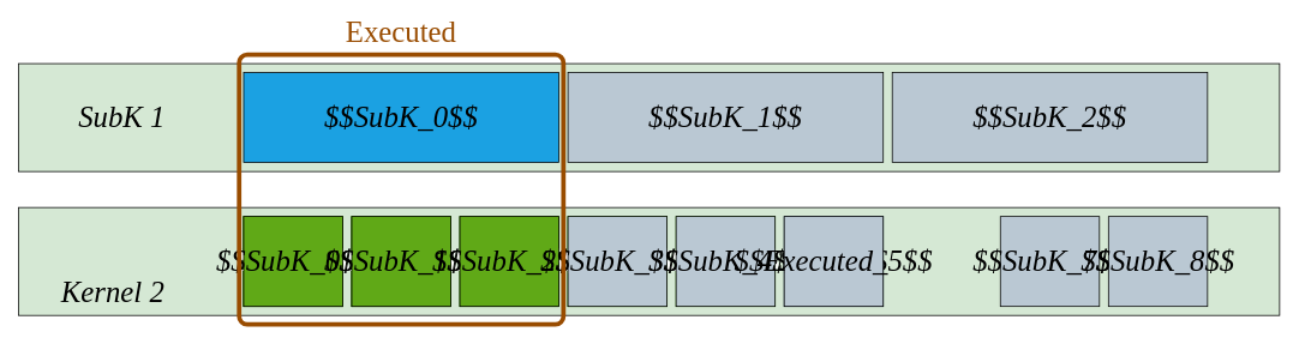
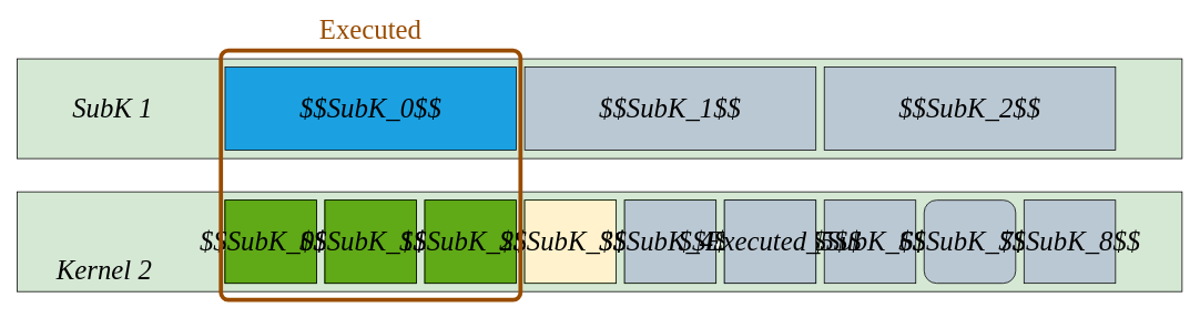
  <mxCell id="0" />
  <mxCell id="1" parent="0" />
  <mxCell id="2" value="" style="rounded=0;whiteSpace=wrap;html=1;strokeColor=#000000;fillColor=#d5e8d4;" parent="1" vertex="1"><mxGeometry x="20" y="70" width="1400" height="120" as="geometry" /></mxCell>
  <mxCell id="3" value="" style="rounded=0;whiteSpace=wrap;html=1;strokeColor=#000000;fillColor=#d5e8d4;" parent="1" vertex="1"><mxGeometry x="20" y="230" width="1400" height="120" as="geometry" /></mxCell>
  <mxCell id="4" value="SubK 1" style="text;html=1;align=center;verticalAlign=middle;whiteSpace=wrap;rounded=0;fontFamily=Times New Roman;fontStyle=2;fontSize=33;fontColor=#000000;" parent="1" vertex="1"><mxGeometry x="40" y="115" width="190" height="30" as="geometry" /></mxCell>
  <mxCell id="5" value="Kernel 2" style="text;html=1;align=center;verticalAlign=middle;whiteSpace=wrap;rounded=0;fontFamily=Times New Roman;fontStyle=2;fontSize=33;fontColor=#000000;" parent="1" vertex="1"><mxGeometry x="30" y="310" width="190" height="30" as="geometry" /></mxCell>
  <mxCell id="6" value="$$K_0$$" style="rounded=0;whiteSpace=wrap;html=1;fontFamily=Times New Roman;fontSize=33;fontColor=#ffffff;fillColor=#60a917;strokeColor=#2D7600;fontStyle=2" parent="1" vertex="1"><mxGeometry x="270" y="240" width="110" height="100" as="geometry" /></mxCell>
  <mxCell id="7" value="$$K_1$$" style="rounded=0;whiteSpace=wrap;html=1;fontFamily=Times New Roman;fontSize=33;fontColor=#ffffff;fillColor=#60a917;strokeColor=#2D7600;fontStyle=2" parent="1" vertex="1"><mxGeometry x="390" y="240" width="110" height="100" as="geometry" /></mxCell>
  <mxCell id="8" value="$$K_2$$" style="rounded=0;whiteSpace=wrap;html=1;fontFamily=Times New Roman;fontSize=33;fontColor=#ffffff;fillColor=#60a917;strokeColor=#2D7600;fontStyle=2" parent="1" vertex="1"><mxGeometry x="510" y="240" width="110" height="100" as="geometry" /></mxCell>
  <mxCell id="9" value="$$K_3$$" style="rounded=0;whiteSpace=wrap;html=1;fontFamily=Times New Roman;fontSize=33;fontColor=#ffffff;fillColor=#60a917;strokeColor=#2D7600;fontStyle=2" parent="1" vertex="1"><mxGeometry x="630" y="240" width="110" height="100" as="geometry" /></mxCell>
  <mxCell id="10" value="$$K_4$$" style="rounded=0;whiteSpace=wrap;html=1;fontFamily=Times New Roman;fontSize=33;fontColor=#ffffff;fillColor=#60a917;strokeColor=#2D7600;fontStyle=2" parent="1" vertex="1"><mxGeometry x="750" y="240" width="110" height="100" as="geometry" /></mxCell>
  <mxCell id="11" value="$$K_5$$" style="rounded=0;whiteSpace=wrap;html=1;fontFamily=Times New Roman;fontSize=33;fillColor=#bac8d3;strokeColor=#23445d;fontStyle=2" parent="1" vertex="1"><mxGeometry x="870" y="240" width="110" height="100" as="geometry" /></mxCell>
+ <mxCell id="12" value="$$SubK_6$$" style="rounded=0;whiteSpace=wrap;html=1;fontFamily=Times New Roman;fontSize=33;fillColor=#bac8d3;strokeColor=#000000;fontStyle=2;fontColor=#000000;" parent="1" vertex="1"><mxGeometry x="990" y="240" width="110" height="100" as="geometry" /></mxCell>
  <mxCell id="13" value="$$SubK_1$$" style="rounded=0;whiteSpace=wrap;html=1;fontFamily=Times New Roman;fontSize=33;fillColor=#bac8d3;strokeColor=#000000;fontStyle=2;fontColor=#000000;" parent="1" vertex="1"><mxGeometry x="630" y="80" width="350" height="100" as="geometry" /></mxCell>
  <mxCell id="14" value="$$K_0$$" style="rounded=0;whiteSpace=wrap;html=1;fontFamily=Times New Roman;fontSize=33;fontColor=#ffffff;fillColor=#60a917;strokeColor=#2D7600;fontStyle=2" parent="1" vertex="1"><mxGeometry x="270" y="240" width="110" height="100" as="geometry" /></mxCell>
  <mxCell id="15" value="$$K_1$$" style="rounded=0;whiteSpace=wrap;html=1;fontFamily=Times New Roman;fontSize=33;fontColor=#ffffff;fillColor=#60a917;strokeColor=#2D7600;fontStyle=2" parent="1" vertex="1"><mxGeometry x="390" y="240" width="110" height="100" as="geometry" /></mxCell>
  <mxCell id="16" value="$$K_0$$" style="rounded=0;whiteSpace=wrap;html=1;fontFamily=Times New Roman;fontSize=33;fontColor=#ffffff;fillColor=#60a917;strokeColor=#2D7600;fontStyle=2" parent="1" vertex="1"><mxGeometry x="270" y="240" width="110" height="100" as="geometry" /></mxCell>
  <mxCell id="17" value="$$K_1$$" style="rounded=0;whiteSpace=wrap;html=1;fontFamily=Times New Roman;fontSize=33;fontColor=#ffffff;fillColor=#60a917;strokeColor=#2D7600;fontStyle=2" parent="1" vertex="1"><mxGeometry x="390" y="240" width="110" height="100" as="geometry" /></mxCell>
  <mxCell id="18" value="$$K_2$$" style="rounded=0;whiteSpace=wrap;html=1;fontFamily=Times New Roman;fontSize=33;fontColor=#ffffff;fillColor=#60a917;strokeColor=#2D7600;fontStyle=2" parent="1" vertex="1"><mxGeometry x="510" y="240" width="110" height="100" as="geometry" /></mxCell>
  <mxCell id="19" value="$$K_3$$" style="rounded=0;whiteSpace=wrap;html=1;fontFamily=Times New Roman;fontSize=33;fontColor=#ffffff;fillColor=#60a917;strokeColor=#2D7600;fontStyle=2" parent="1" vertex="1"><mxGeometry x="630" y="240" width="110" height="100" as="geometry" /></mxCell>
  <mxCell id="20" value="$$SubK_0$$" style="rounded=0;whiteSpace=wrap;html=1;fontFamily=Times New Roman;fontSize=33;fontColor=#000000;fillColor=#60a917;strokeColor=#000000;fontStyle=2" parent="1" vertex="1"><mxGeometry x="270" y="240" width="110" height="100" as="geometry" /></mxCell>
  <mxCell id="21" value="$$SubK_1$$" style="rounded=0;whiteSpace=wrap;html=1;fontFamily=Times New Roman;fontSize=33;fontColor=#000000;fillColor=#60a917;strokeColor=#000000;fontStyle=2" parent="1" vertex="1"><mxGeometry x="390" y="240" width="110" height="100" as="geometry" /></mxCell>
  <mxCell id="22" value="$$SubK_2$$" style="rounded=0;whiteSpace=wrap;html=1;fontFamily=Times New Roman;fontSize=33;fontColor=#000000;fillColor=#60a917;strokeColor=#000000;fontStyle=2" parent="1" vertex="1"><mxGeometry x="510" y="240" width="110" height="100" as="geometry" /></mxCell>
- <mxCell id="23" value="$$SubK_3$$" style="rounded=0;whiteSpace=wrap;html=1;fontFamily=Times New Roman;fontSize=33;fontColor=#000000;fillColor=#BAC8D3;strokeColor=#000000;fontStyle=2" parent="1" vertex="1"><mxGeometry x="630" y="240" width="110" height="100" as="geometry" /></mxCell>
+ <mxCell id="23" value="$$SubK_3$$" style="rounded=0;whiteSpace=wrap;html=1;fontFamily=Times New Roman;fontSize=33;fontColor=#000000;fillColor=#fff2cc;strokeColor=#000000;fontStyle=2;" parent="1" vertex="1"><mxGeometry x="630" y="240" width="110" height="100" as="geometry" /></mxCell>
  <mxCell id="24" value="$$SubK_4$$" style="rounded=0;whiteSpace=wrap;html=1;fontFamily=Times New Roman;fontSize=33;fontColor=#000000;fillColor=#BAC8D3;strokeColor=#000000;fontStyle=2" parent="1" vertex="1"><mxGeometry x="750" y="240" width="110" height="100" as="geometry" /></mxCell>
  <mxCell id="25" value="$$Executed_5$$" style="rounded=0;whiteSpace=wrap;html=1;fontFamily=Times New Roman;fontSize=33;fillColor=#bac8d3;strokeColor=#000000;fontStyle=2;fontColor=#000000;" parent="1" vertex="1"><mxGeometry x="870" y="240" width="110" height="100" as="geometry" /></mxCell>
  <mxCell id="26" value="$$SubK_0$$" style="rounded=0;whiteSpace=wrap;html=1;fontFamily=Times New Roman;fontSize=33;fontColor=#000000;fillColor=#1ba1e2;strokeColor=#000000;fontStyle=2" parent="1" vertex="1"><mxGeometry x="270" y="80" width="350" height="100" as="geometry" /></mxCell>
  <mxCell id="27" value="$$SubK_2$$" style="rounded=0;whiteSpace=wrap;html=1;fontFamily=Times New Roman;fontSize=33;fillColor=#bac8d3;strokeColor=#000000;fontStyle=2;fontColor=#000000;" vertex="1" parent="1"><mxGeometry x="990" y="80" width="350" height="100" as="geometry" /></mxCell>
- <mxCell id="28" value="$$SubK_7$$" style="rounded=0;whiteSpace=wrap;html=1;fontFamily=Times New Roman;fontSize=33;fillColor=#bac8d3;strokeColor=#000000;fontStyle=2;fontColor=#000000;" vertex="1" parent="1"><mxGeometry x="1110" y="240" width="110" height="100" as="geometry" /></mxCell>
+ <mxCell id="28" value="$$SubK_7$$" style="whiteSpace=wrap;html=1;fontFamily=Times New Roman;fontSize=33;fillColor=#bac8d3;strokeColor=#000000;fontStyle=2;fontColor=#000000;rounded=1;" vertex="1" parent="1"><mxGeometry x="1110" y="240" width="110" height="100" as="geometry" /></mxCell>
  <mxCell id="29" value="$$SubK_8$$" style="rounded=0;whiteSpace=wrap;html=1;fontFamily=Times New Roman;fontSize=33;fillColor=#bac8d3;strokeColor=#000000;fontStyle=2;fontColor=#000000;" vertex="1" parent="1"><mxGeometry x="1230" y="240" width="110" height="100" as="geometry" /></mxCell>
  <mxCell id="30" value="" style="rounded=1;whiteSpace=wrap;html=1;strokeColor=#994C00;fontColor=#663300;fillColor=none;strokeWidth=5;arcSize=3;" vertex="1" parent="1"><mxGeometry x="265" y="60" width="360" height="300" as="geometry" /></mxCell>
  <mxCell id="31" value="Executed" style="text;html=1;strokeColor=none;fillColor=none;align=center;verticalAlign=middle;whiteSpace=wrap;rounded=0;dashed=1;dashPattern=1 2;strokeWidth=3;fontColor=#994C00;fontFamily=Times New Roman;fontSize=33;" vertex="1" parent="1"><mxGeometry x="360" y="20" width="170" height="30" as="geometry" /></mxCell>
